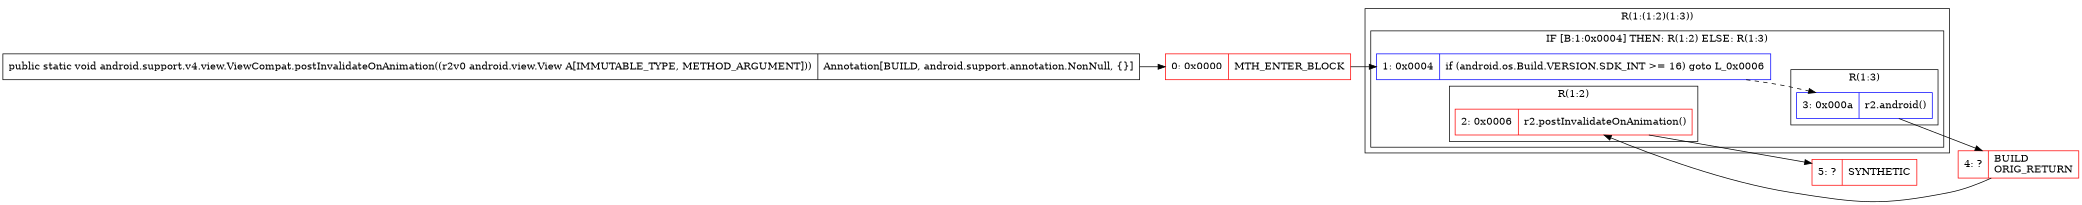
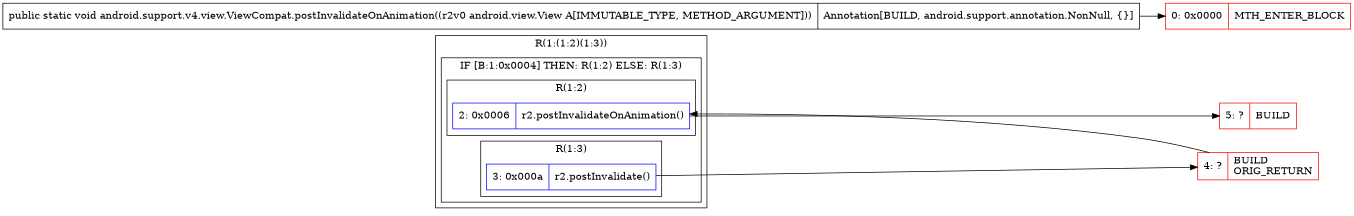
  digraph {
    rankdir=LR
    node [color=blue shape=record]
-   n1 [color=red label="{2\:\ 0x0006|r2.postInvalidateOnAnimation()\l}"]
-   n2 [label="{3\:\ 0x000a|r2.android()\l}"]
-   n3 [label="{1\:\ 0x0004|if (android.os.Build.VERSION.SDK_INT \>= 16) goto L_0x0006\l}"]
-   n4 [color=red label="{5\:\ ?|SYNTHETIC\l}"]
+   n1 [label="{2\:\ 0x0006|r2.postInvalidateOnAnimation()\l}"]
+   n2 [label="{3\:\ 0x000a|r2.postInvalidate()\l}"]
+   n4 [color=red label="{5\:\ ?|BUILD\l}"]
    n5 [color=red label="{4\:\ ?|BUILD\lORIG_RETURN\l}"]
    n6 [color=red label="{0\:\ 0x0000|MTH_ENTER_BLOCK\l}"]
    n7 [label="{public static void android.support.v4.view.ViewCompat.postInvalidateOnAnimation((r2v0 android.view.View A[IMMUTABLE_TYPE, METHOD_ARGUMENT]))  | Annotation[BUILD, android.support.annotation.NonNull, \{\}]\l}" color=""]
    subgraph cluster_1 {
      label="R(1:(1:2)(1:3))"
      subgraph cluster_2 {
        label="IF [B:1:0x0004] THEN: R(1:2) ELSE: R(1:3)"
-       n3
        subgraph cluster_3 {
          label="R(1:2)"
          n1
        }
        subgraph cluster_4 {
          label="R(1:3)"
          n2
        }
      }
    }
    n1 -> n4
    n2 -> n5
-   n3 -> n2 [style=dashed]
    n5 -> n1
-   n6 -> n3
    n7 -> n6
  }
